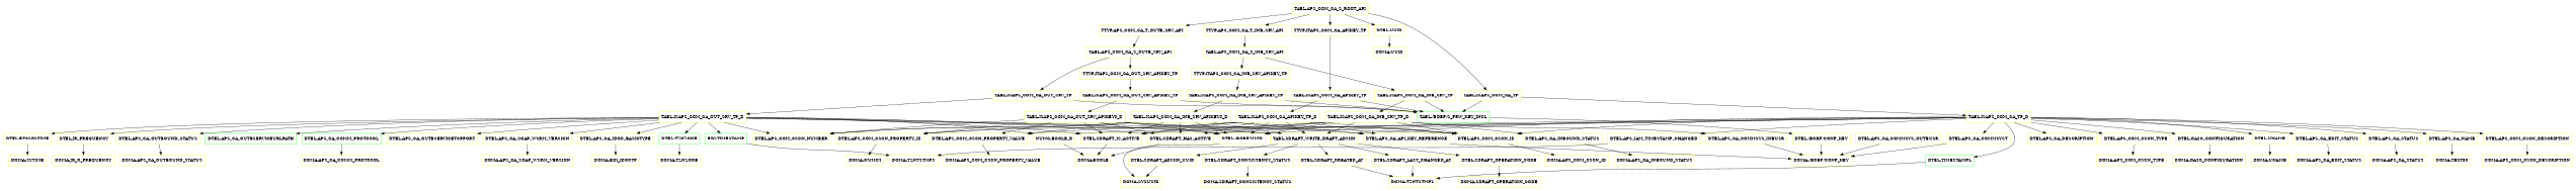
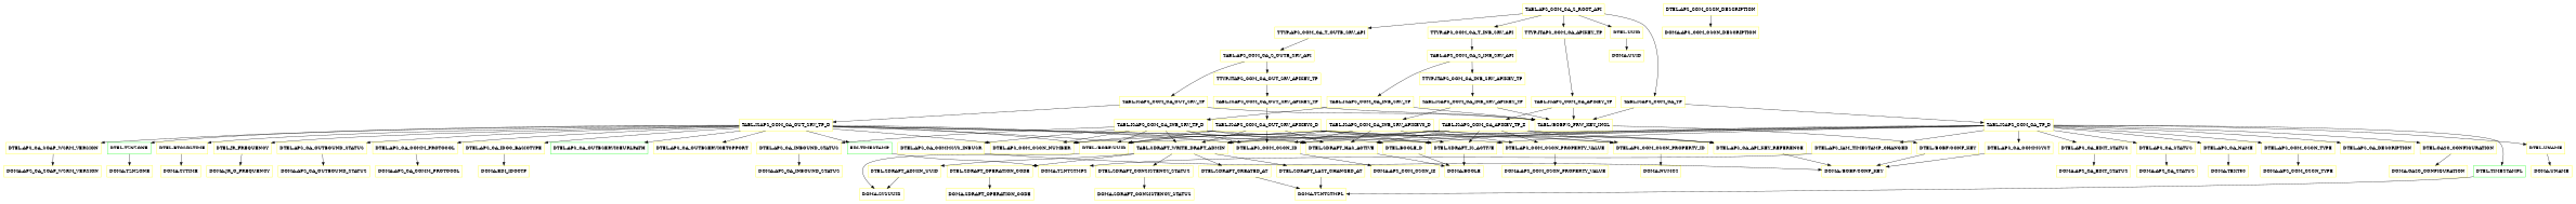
  digraph {
    node [color=yellow shape=box]
    "TABL-APS_COM_CA_S_ROOT_API"
    "TTYP-APS_COM_CA_T_OUTB_SRV_API"
    "TTYP-APS_COM_CA_T_INB_SRV_API"
    "TTYP-ITAPS_COM_CA_APIKEY_TP"
    "DTEL-UUID"
    "TABL-ISAPS_COM_CA_TP"
    "TABL-APS_COM_CA_S_OUTB_SRV_API"
    "TABL-APS_COM_CA_S_INB_SRV_API"
    "TABL-ISAPS_COM_CA_APIKEY_TP"
    "DOMA-UUID"
-   "TABL-/BOBF/S_FRW_KEY_INCL" [color=green]
+   "TABL-/BOBF/S_FRW_KEY_INCL"
    "TABL-ISAPS_COM_CA_TP_D"
    "TTYP-ITAPS_COM_CA_OUT_SRV_APIKEY_TP"
    "TABL-ISAPS_COM_CA_OUT_SRV_TP"
    "TABL-ISAPS_COM_CA_OUT_SRV_APIKEY_TP"
    "TABL-ISAPS_COM_CA_OUT_SRV_TP_D"
    "TABL-ISAPS_COM_CA_OUT_SRV_APIKEY0_D"
    "DTEL-SDRAFT_IS_ACTIVE"
    "TABL-SDRAFT_WRITE_DRAFT_ADMIN"
    "DTEL-SDRAFT_HAS_ACTIVE"
    "DTEL-/BOBF/UUID"
    "DTEL-APS_COM_CSCN_NUMBER"
    "DTEL-APS_COM_CSCN_ID"
    "DTEL-APS_CA_API_KEY_REFERENCE"
    "DTEL-APS_COM_CSCN_PROPERTY_VALUE"
    "DTEL-APS_COM_CSCN_PROPERTY_ID"
    "DTEL-/BOBF/CONF_KEY"
    "DOMA-BOOLE"
    "DTEL-SDRAFT_OPERATION_CODE"
    "DTEL-SDRAFT_CONSISTENCY_STATUS"
    "DTEL-SDRAFT_ADMIN_UUID"
    "DTEL-SDRAFT_LAST_CHANGED_AT"
    "DTEL-SDRAFT_CREATED_AT"
    "DOMA-SYSUUID"
    "DOMA-APS_COM_CSCN_ID"
    "DOMA-/BOBF/CONF_KEY"
    "DOMA-APS_COM_CSCN_PROPERTY_VALUE"
    "DOMA-NUMC4"
    "DOMA-SDRAFT_OPERATION_CODE"
    "DOMA-SDRAFT_CONSISTENCY_STATUS"
    "DOMA-TZNTSTMPL"
    "DTEL-APS_CA_SOAP_WSRM_VERSION"
    "DTEL-APS_CA_IDOC_BASICTYPE"
-   "DTEL-BOOLE_D" [label="NUMC-BOOLE_D"]
+   "DTEL-BOOLE_D"
    n45 [color=green label="EDI-TIMESTAMP"]
    "DTEL-TZNZONE" [color=green]
    "DTEL-BTCSDLTIME"
    "DTEL-JR_FREQUENCY"
    "DTEL-APS_CA_OUTBOUND_STATUS"
    "DTEL-APS_CA_OUTBSERVICEURLPATH" [color=green]
    "DTEL-APS_CA_OUTBSERVICETCPPORT"
-   "DTEL-APS_CA_COMM_PROTOCOL" [color=green]
+   "DTEL-APS_CA_COMM_PROTOCOL"
    "DOMA-APS_CA_SOAP_WSRM_VERSION"
    "DOMA-EDI_IDOCTP"
    "DOMA-TZNTSTMPS"
    "DOMA-TZNZONE"
    "DOMA-SYTIME"
    "DOMA-JR_O_FREQUENCY"
    "DOMA-APS_CA_OUTBOUND_STATUS"
    "DOMA-APS_CA_COMM_PROTOCOL"
-   "DTEL-APS_CA_COMMSYS_OUTBUSR"
    "TTYP-ITAPS_COM_CA_INB_SRV_APIKEY_TP"
    "TABL-ISAPS_COM_CA_INB_SRV_TP"
    "TABL-ISAPS_COM_CA_INB_SRV_APIKEY_TP"
    "TABL-ISAPS_COM_CA_INB_SRV_TP_D"
    "TABL-ISAPS_COM_CA_INB_SRV_APIKEY0_D"
    "DTEL-APS_CA_INBOUND_STATUS"
    "DTEL-APS_CA_COMMSYS_INBUSR"
    "DOMA-APS_CA_INBOUND_STATUS"
    "TABL-ISAPS_COM_CA_APIKEY_TP_D"
    "DTEL-APS_COM_CSCN_DESCRIPTION"
    "DTEL-APS_COM_CSCN_TYPE"
    "DTEL-APS_IAM_TIMESTAMP_CHANGED"
    "DTEL-OA2C_CONFIGURATION"
    "DTEL-UNAME"
    "DTEL-TIMESTAMPL" [color=green]
    "DTEL-APS_CA_EDIT_STATUS"
    "DTEL-APS_CA_STATUS"
    "DTEL-APS_CA_DESCRIPTION"
    "DTEL-APS_CA_NAME"
    "DTEL-APS_CA_COMMSYST"
    "DOMA-APS_COM_CSCN_DESCRIPTION"
    "DOMA-APS_COM_CSCN_TYPE"
    "DOMA-OA2C_CONFIGURATION"
    "DOMA-UNAME"
    "DOMA-APS_CA_EDIT_STATUS"
    "DOMA-APS_CA_STATUS"
    "DOMA-TEXT80"
    "TABL-APS_COM_CA_S_ROOT_API" -> "TTYP-APS_COM_CA_T_OUTB_SRV_API"
    "TABL-APS_COM_CA_S_ROOT_API" -> "TTYP-APS_COM_CA_T_INB_SRV_API"
    "TABL-APS_COM_CA_S_ROOT_API" -> "TTYP-ITAPS_COM_CA_APIKEY_TP"
    "TABL-APS_COM_CA_S_ROOT_API" -> "DTEL-UUID"
    "TABL-APS_COM_CA_S_ROOT_API" -> "TABL-ISAPS_COM_CA_TP"
    "TTYP-APS_COM_CA_T_OUTB_SRV_API" -> "TABL-APS_COM_CA_S_OUTB_SRV_API"
    "TTYP-APS_COM_CA_T_INB_SRV_API" -> "TABL-APS_COM_CA_S_INB_SRV_API"
    "TTYP-ITAPS_COM_CA_APIKEY_TP" -> "TABL-ISAPS_COM_CA_APIKEY_TP"
    "DTEL-UUID" -> "DOMA-UUID"
    "TABL-ISAPS_COM_CA_TP" -> "TABL-/BOBF/S_FRW_KEY_INCL"
    "TABL-ISAPS_COM_CA_TP" -> "TABL-ISAPS_COM_CA_TP_D"
    "TABL-APS_COM_CA_S_OUTB_SRV_API" -> "TTYP-ITAPS_COM_CA_OUT_SRV_APIKEY_TP"
    "TABL-APS_COM_CA_S_OUTB_SRV_API" -> "TABL-ISAPS_COM_CA_OUT_SRV_TP"
    "TABL-APS_COM_CA_S_INB_SRV_API" -> "TTYP-ITAPS_COM_CA_INB_SRV_APIKEY_TP"
    "TABL-APS_COM_CA_S_INB_SRV_API" -> "TABL-ISAPS_COM_CA_INB_SRV_TP"
    "TABL-ISAPS_COM_CA_APIKEY_TP" -> "TABL-/BOBF/S_FRW_KEY_INCL"
    "TABL-ISAPS_COM_CA_APIKEY_TP" -> "TABL-ISAPS_COM_CA_APIKEY_TP_D"
    "TABL-/BOBF/S_FRW_KEY_INCL" -> "DTEL-/BOBF/CONF_KEY"
    "TABL-ISAPS_COM_CA_TP_D" -> "DTEL-SDRAFT_IS_ACTIVE"
    "TABL-ISAPS_COM_CA_TP_D" -> "TABL-SDRAFT_WRITE_DRAFT_ADMIN"
    "TABL-ISAPS_COM_CA_TP_D" -> "DTEL-SDRAFT_HAS_ACTIVE"
    "TABL-ISAPS_COM_CA_TP_D" -> "DTEL-/BOBF/UUID"
    "TABL-ISAPS_COM_CA_TP_D" -> "DTEL-APS_COM_CSCN_ID"
    "TABL-ISAPS_COM_CA_TP_D" -> "DTEL-BOOLE_D"
-   "TABL-ISAPS_COM_CA_TP_D" -> "DTEL-APS_COM_CSCN_DESCRIPTION"
    "TABL-ISAPS_COM_CA_TP_D" -> "DTEL-APS_COM_CSCN_TYPE"
    "TABL-ISAPS_COM_CA_TP_D" -> "DTEL-APS_IAM_TIMESTAMP_CHANGED"
    "TABL-ISAPS_COM_CA_TP_D" -> "DTEL-OA2C_CONFIGURATION"
    "TABL-ISAPS_COM_CA_TP_D" -> "DTEL-UNAME"
    "TABL-ISAPS_COM_CA_TP_D" -> "DTEL-TIMESTAMPL"
    "TABL-ISAPS_COM_CA_TP_D" -> "DTEL-APS_CA_EDIT_STATUS"
    "TABL-ISAPS_COM_CA_TP_D" -> "DTEL-APS_CA_STATUS"
    "TABL-ISAPS_COM_CA_TP_D" -> "DTEL-APS_CA_DESCRIPTION"
    "TABL-ISAPS_COM_CA_TP_D" -> "DTEL-APS_CA_NAME"
    "TABL-ISAPS_COM_CA_TP_D" -> "DTEL-APS_CA_COMMSYST"
    "TTYP-ITAPS_COM_CA_OUT_SRV_APIKEY_TP" -> "TABL-ISAPS_COM_CA_OUT_SRV_APIKEY_TP"
    "TABL-ISAPS_COM_CA_OUT_SRV_TP" -> "TABL-/BOBF/S_FRW_KEY_INCL"
    "TABL-ISAPS_COM_CA_OUT_SRV_TP" -> "TABL-ISAPS_COM_CA_OUT_SRV_TP_D"
    "TABL-ISAPS_COM_CA_OUT_SRV_APIKEY_TP" -> "TABL-/BOBF/S_FRW_KEY_INCL"
    "TABL-ISAPS_COM_CA_OUT_SRV_APIKEY_TP" -> "TABL-ISAPS_COM_CA_OUT_SRV_APIKEY0_D"
    "TABL-ISAPS_COM_CA_OUT_SRV_TP_D" -> "DTEL-SDRAFT_IS_ACTIVE"
    "TABL-ISAPS_COM_CA_OUT_SRV_TP_D" -> "TABL-SDRAFT_WRITE_DRAFT_ADMIN"
    "TABL-ISAPS_COM_CA_OUT_SRV_TP_D" -> "DTEL-SDRAFT_HAS_ACTIVE"
    "TABL-ISAPS_COM_CA_OUT_SRV_TP_D" -> "DTEL-/BOBF/UUID"
    "TABL-ISAPS_COM_CA_OUT_SRV_TP_D" -> "DTEL-APS_COM_CSCN_NUMBER"
    "TABL-ISAPS_COM_CA_OUT_SRV_TP_D" -> "DTEL-APS_COM_CSCN_ID"
    "TABL-ISAPS_COM_CA_OUT_SRV_TP_D" -> "DTEL-APS_CA_SOAP_WSRM_VERSION"
    "TABL-ISAPS_COM_CA_OUT_SRV_TP_D" -> "DTEL-APS_CA_IDOC_BASICTYPE"
    "TABL-ISAPS_COM_CA_OUT_SRV_TP_D" -> "DTEL-BOOLE_D"
    "TABL-ISAPS_COM_CA_OUT_SRV_TP_D" -> n45
    "TABL-ISAPS_COM_CA_OUT_SRV_TP_D" -> "DTEL-TZNZONE"
    "TABL-ISAPS_COM_CA_OUT_SRV_TP_D" -> "DTEL-BTCSDLTIME"
    "TABL-ISAPS_COM_CA_OUT_SRV_TP_D" -> "DTEL-JR_FREQUENCY"
    "TABL-ISAPS_COM_CA_OUT_SRV_TP_D" -> "DTEL-APS_CA_OUTBOUND_STATUS"
    "TABL-ISAPS_COM_CA_OUT_SRV_TP_D" -> "DTEL-APS_CA_OUTBSERVICEURLPATH"
    "TABL-ISAPS_COM_CA_OUT_SRV_TP_D" -> "DTEL-APS_CA_OUTBSERVICETCPPORT"
    "TABL-ISAPS_COM_CA_OUT_SRV_TP_D" -> "DTEL-APS_CA_COMM_PROTOCOL"
    "TABL-ISAPS_COM_CA_OUT_SRV_APIKEY0_D" -> "DTEL-SDRAFT_IS_ACTIVE"
    "TABL-ISAPS_COM_CA_OUT_SRV_APIKEY0_D" -> "TABL-SDRAFT_WRITE_DRAFT_ADMIN"
    "TABL-ISAPS_COM_CA_OUT_SRV_APIKEY0_D" -> "DTEL-SDRAFT_HAS_ACTIVE"
    "TABL-ISAPS_COM_CA_OUT_SRV_APIKEY0_D" -> "DTEL-/BOBF/UUID"
    "TABL-ISAPS_COM_CA_OUT_SRV_APIKEY0_D" -> "DTEL-APS_COM_CSCN_NUMBER"
    "TABL-ISAPS_COM_CA_OUT_SRV_APIKEY0_D" -> "DTEL-APS_COM_CSCN_ID"
    "TABL-ISAPS_COM_CA_OUT_SRV_APIKEY0_D" -> "DTEL-APS_CA_API_KEY_REFERENCE"
    "TABL-ISAPS_COM_CA_OUT_SRV_APIKEY0_D" -> "DTEL-APS_COM_CSCN_PROPERTY_VALUE"
    "TABL-ISAPS_COM_CA_OUT_SRV_APIKEY0_D" -> "DTEL-APS_COM_CSCN_PROPERTY_ID"
    "DTEL-SDRAFT_IS_ACTIVE" -> "DOMA-BOOLE"
    "TABL-SDRAFT_WRITE_DRAFT_ADMIN" -> "DTEL-SDRAFT_OPERATION_CODE"
    "TABL-SDRAFT_WRITE_DRAFT_ADMIN" -> "DTEL-SDRAFT_CONSISTENCY_STATUS"
    "TABL-SDRAFT_WRITE_DRAFT_ADMIN" -> "DTEL-SDRAFT_ADMIN_UUID"
    "TABL-SDRAFT_WRITE_DRAFT_ADMIN" -> "DTEL-SDRAFT_LAST_CHANGED_AT"
    "TABL-SDRAFT_WRITE_DRAFT_ADMIN" -> "DTEL-SDRAFT_CREATED_AT"
    "DTEL-SDRAFT_HAS_ACTIVE" -> "DOMA-BOOLE"
    "DTEL-/BOBF/UUID" -> "DOMA-SYSUUID"
    "DTEL-APS_COM_CSCN_ID" -> "DOMA-APS_COM_CSCN_ID"
    "DTEL-APS_CA_API_KEY_REFERENCE" -> "DOMA-/BOBF/CONF_KEY"
    "DTEL-APS_COM_CSCN_PROPERTY_VALUE" -> "DOMA-APS_COM_CSCN_PROPERTY_VALUE"
    "DTEL-APS_COM_CSCN_PROPERTY_ID" -> "DOMA-NUMC4"
    "DTEL-/BOBF/CONF_KEY" -> "DOMA-/BOBF/CONF_KEY"
    "DTEL-SDRAFT_OPERATION_CODE" -> "DOMA-SDRAFT_OPERATION_CODE"
    "DTEL-SDRAFT_CONSISTENCY_STATUS" -> "DOMA-SDRAFT_CONSISTENCY_STATUS"
    "DTEL-SDRAFT_ADMIN_UUID" -> "DOMA-SYSUUID"
    "DTEL-SDRAFT_LAST_CHANGED_AT" -> "DOMA-TZNTSTMPL"
    "DTEL-SDRAFT_CREATED_AT" -> "DOMA-TZNTSTMPL"
    "DTEL-APS_CA_SOAP_WSRM_VERSION" -> "DOMA-APS_CA_SOAP_WSRM_VERSION"
    "DTEL-APS_CA_IDOC_BASICTYPE" -> "DOMA-EDI_IDOCTP"
    "DTEL-BOOLE_D" -> "DOMA-BOOLE"
    n45 -> "DOMA-TZNTSTMPS"
    "DTEL-TZNZONE" -> "DOMA-TZNZONE"
    "DTEL-BTCSDLTIME" -> "DOMA-SYTIME"
    "DTEL-JR_FREQUENCY" -> "DOMA-JR_O_FREQUENCY"
    "DTEL-APS_CA_OUTBOUND_STATUS" -> "DOMA-APS_CA_OUTBOUND_STATUS"
    "DTEL-APS_CA_COMM_PROTOCOL" -> "DOMA-APS_CA_COMM_PROTOCOL"
-   "DTEL-APS_CA_COMMSYS_OUTBUSR" -> "DOMA-/BOBF/CONF_KEY"
    "TTYP-ITAPS_COM_CA_INB_SRV_APIKEY_TP" -> "TABL-ISAPS_COM_CA_INB_SRV_APIKEY_TP"
    "TABL-ISAPS_COM_CA_INB_SRV_TP" -> "TABL-/BOBF/S_FRW_KEY_INCL"
    "TABL-ISAPS_COM_CA_INB_SRV_TP" -> "TABL-ISAPS_COM_CA_INB_SRV_TP_D"
    "TABL-ISAPS_COM_CA_INB_SRV_APIKEY_TP" -> "TABL-/BOBF/S_FRW_KEY_INCL"
    "TABL-ISAPS_COM_CA_INB_SRV_APIKEY_TP" -> "TABL-ISAPS_COM_CA_INB_SRV_APIKEY0_D"
    "TABL-ISAPS_COM_CA_INB_SRV_TP_D" -> "DTEL-SDRAFT_IS_ACTIVE"
    "TABL-ISAPS_COM_CA_INB_SRV_TP_D" -> "TABL-SDRAFT_WRITE_DRAFT_ADMIN"
    "TABL-ISAPS_COM_CA_INB_SRV_TP_D" -> "DTEL-SDRAFT_HAS_ACTIVE"
    "TABL-ISAPS_COM_CA_INB_SRV_TP_D" -> "DTEL-/BOBF/UUID"
    "TABL-ISAPS_COM_CA_INB_SRV_TP_D" -> "DTEL-APS_COM_CSCN_NUMBER"
    "TABL-ISAPS_COM_CA_INB_SRV_TP_D" -> "DTEL-APS_COM_CSCN_ID"
    "TABL-ISAPS_COM_CA_INB_SRV_TP_D" -> "DTEL-APS_CA_INBOUND_STATUS"
    "TABL-ISAPS_COM_CA_INB_SRV_TP_D" -> "DTEL-APS_CA_COMMSYS_INBUSR"
    "TABL-ISAPS_COM_CA_INB_SRV_APIKEY0_D" -> "DTEL-SDRAFT_IS_ACTIVE"
    "TABL-ISAPS_COM_CA_INB_SRV_APIKEY0_D" -> "TABL-SDRAFT_WRITE_DRAFT_ADMIN"
    "TABL-ISAPS_COM_CA_INB_SRV_APIKEY0_D" -> "DTEL-SDRAFT_HAS_ACTIVE"
    "TABL-ISAPS_COM_CA_INB_SRV_APIKEY0_D" -> "DTEL-/BOBF/UUID"
    "TABL-ISAPS_COM_CA_INB_SRV_APIKEY0_D" -> "DTEL-APS_COM_CSCN_NUMBER"
    "TABL-ISAPS_COM_CA_INB_SRV_APIKEY0_D" -> "DTEL-APS_COM_CSCN_ID"
    "TABL-ISAPS_COM_CA_INB_SRV_APIKEY0_D" -> "DTEL-APS_CA_API_KEY_REFERENCE"
    "TABL-ISAPS_COM_CA_INB_SRV_APIKEY0_D" -> "DTEL-APS_COM_CSCN_PROPERTY_VALUE"
    "TABL-ISAPS_COM_CA_INB_SRV_APIKEY0_D" -> "DTEL-APS_COM_CSCN_PROPERTY_ID"
    "DTEL-APS_CA_INBOUND_STATUS" -> "DOMA-APS_CA_INBOUND_STATUS"
    "DTEL-APS_CA_COMMSYS_INBUSR" -> "DOMA-/BOBF/CONF_KEY"
    "TABL-ISAPS_COM_CA_APIKEY_TP_D" -> "DTEL-SDRAFT_IS_ACTIVE"
    "TABL-ISAPS_COM_CA_APIKEY_TP_D" -> "TABL-SDRAFT_WRITE_DRAFT_ADMIN"
    "TABL-ISAPS_COM_CA_APIKEY_TP_D" -> "DTEL-SDRAFT_HAS_ACTIVE"
    "TABL-ISAPS_COM_CA_APIKEY_TP_D" -> "DTEL-/BOBF/UUID"
    "TABL-ISAPS_COM_CA_APIKEY_TP_D" -> "DTEL-APS_COM_CSCN_ID"
    "TABL-ISAPS_COM_CA_APIKEY_TP_D" -> "DTEL-APS_CA_API_KEY_REFERENCE"
    "TABL-ISAPS_COM_CA_APIKEY_TP_D" -> "DTEL-APS_COM_CSCN_PROPERTY_VALUE"
    "TABL-ISAPS_COM_CA_APIKEY_TP_D" -> "DTEL-APS_COM_CSCN_PROPERTY_ID"
    "DTEL-APS_COM_CSCN_DESCRIPTION" -> "DOMA-APS_COM_CSCN_DESCRIPTION"
    "DTEL-APS_COM_CSCN_TYPE" -> "DOMA-APS_COM_CSCN_TYPE"
    "DTEL-APS_IAM_TIMESTAMP_CHANGED" -> "DOMA-TZNTSTMPS"
    "DTEL-OA2C_CONFIGURATION" -> "DOMA-OA2C_CONFIGURATION"
    "DTEL-UNAME" -> "DOMA-UNAME"
    "DTEL-TIMESTAMPL" -> "DOMA-TZNTSTMPL"
    "DTEL-APS_CA_EDIT_STATUS" -> "DOMA-APS_CA_EDIT_STATUS"
    "DTEL-APS_CA_STATUS" -> "DOMA-APS_CA_STATUS"
    "DTEL-APS_CA_NAME" -> "DOMA-TEXT80"
    "DTEL-APS_CA_COMMSYST" -> "DOMA-/BOBF/CONF_KEY"
  }
